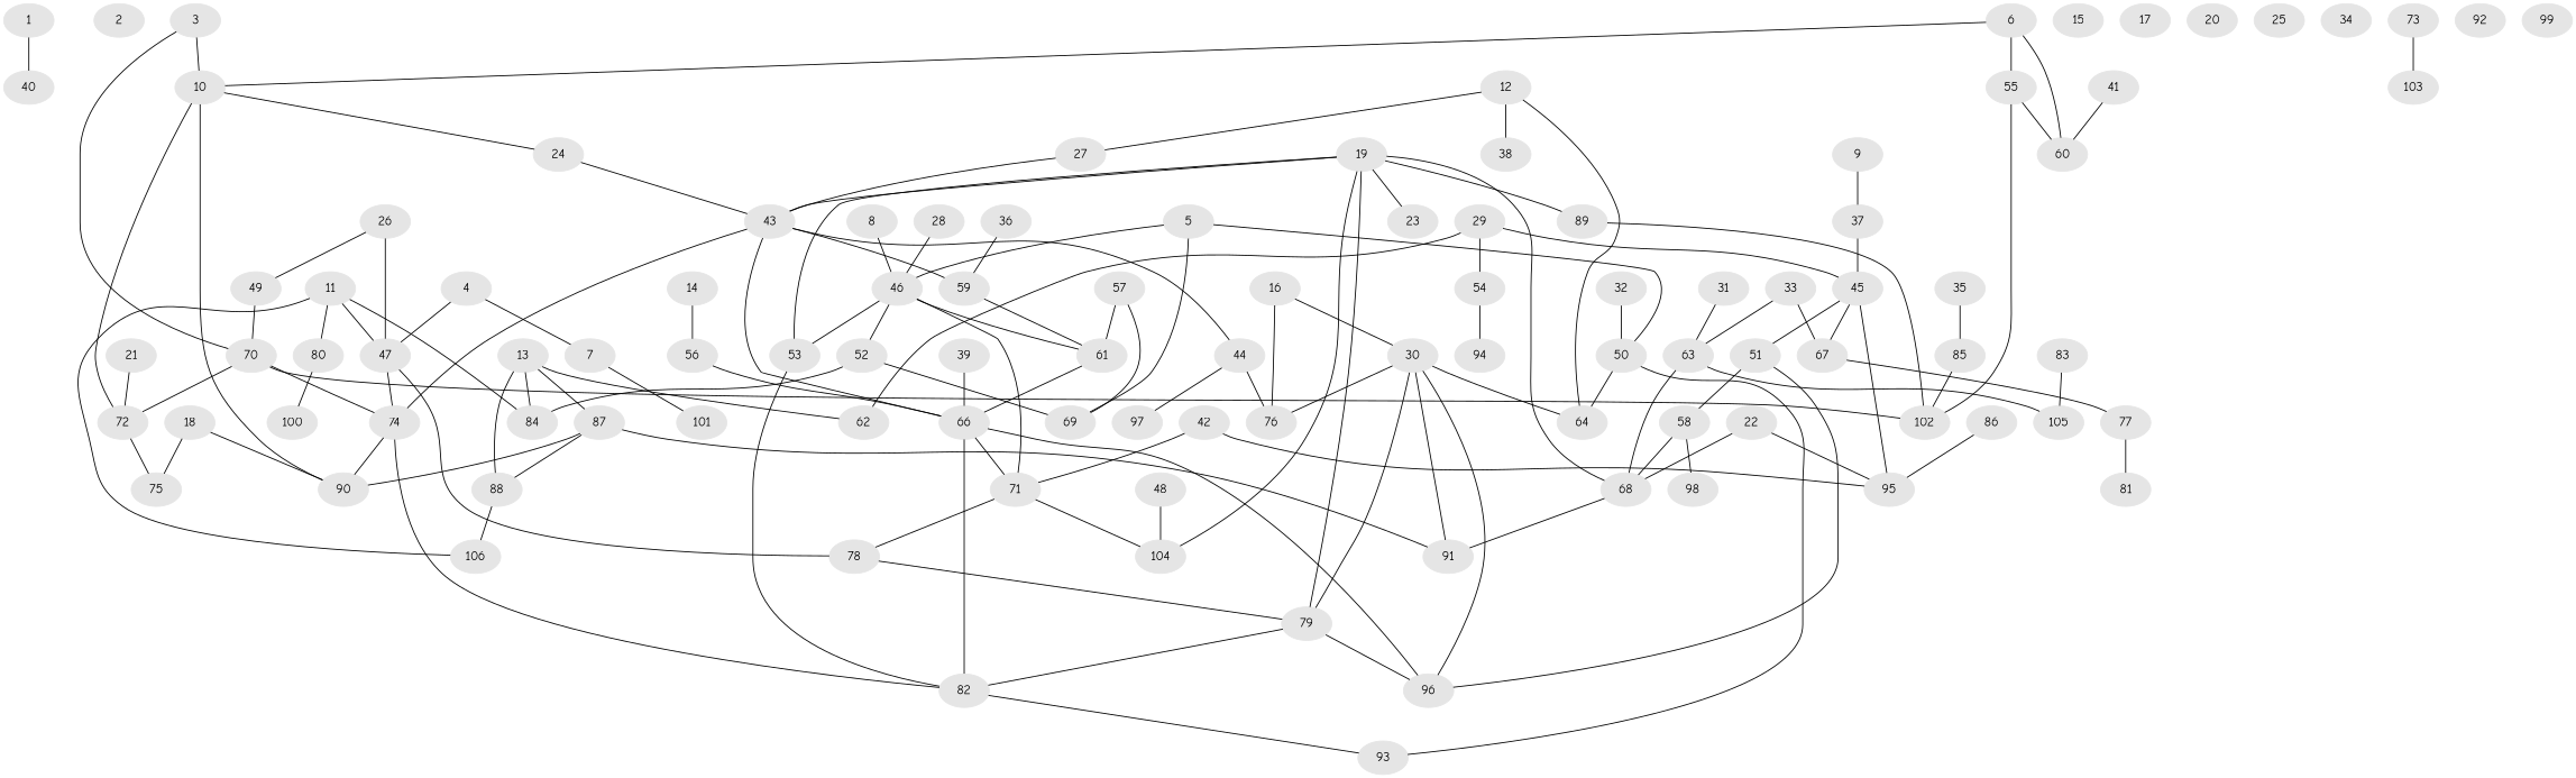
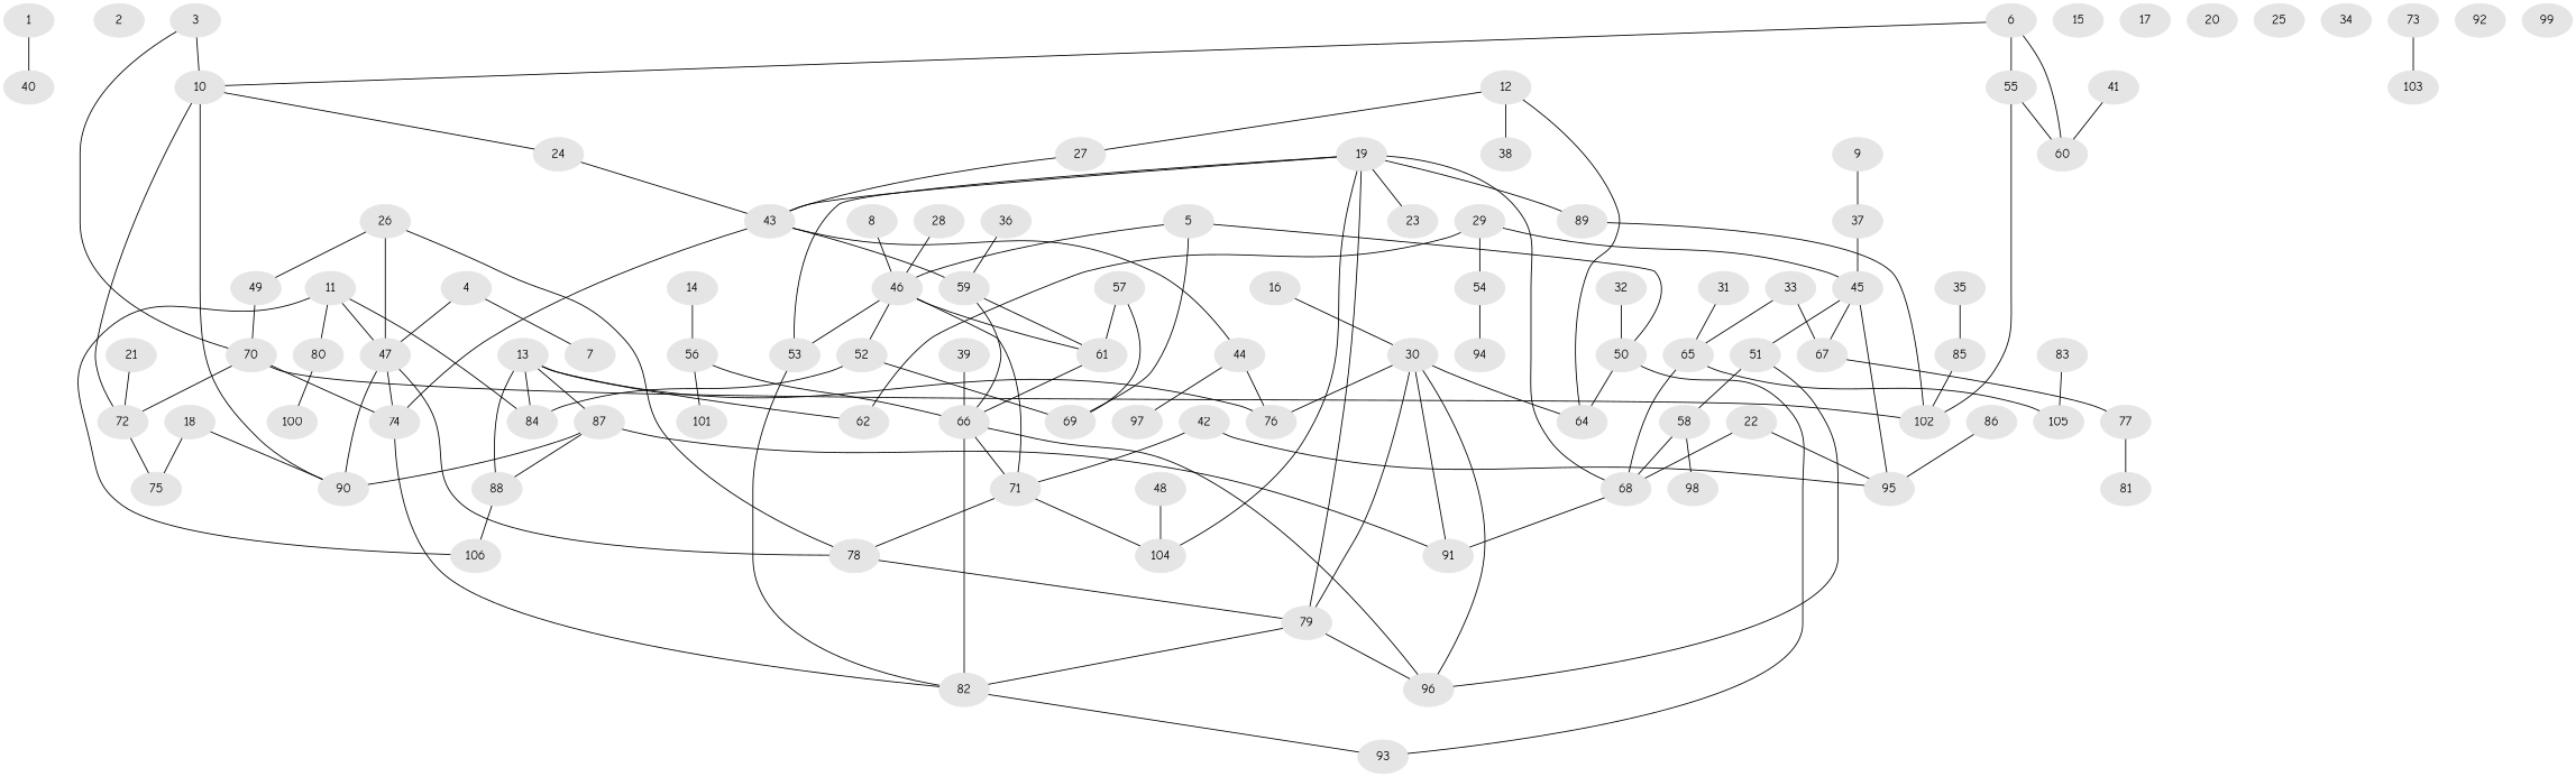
  graph {
    fontname="Comic Neue"
    node [color=gray90 fontname="Comic Neue" style=filled]
    edge [fontname="Comic Neue"]
    1
    40
    2
    3
    10
    70
    24
    72
    90
    74
    102
    4
    7
    47
    78
    5
    46
    50
    69
    53
    71
    52
    61
    64
    93
    6
    55
    60
    8
    9
    37
    45
    43
    75
    11
    80
    84
    106
    100
    12
    27
    38
    13
    62
    76
    87
    88
    91
    14
    56
    66
    101
    15
    16
    30
    79
    96
    17
    18
    19
    23
    68
    89
    104
    59
    44
    82
    20
    21
    22
    95
    25
    26
    49
    28
    29
    54
    67
    51
    94
    31
-   65 [label=63]
+   65
    105
    32
    33
    77
    34
    35
    85
    36
    39
    41
    42
    97
    58
    48
    98
    57
    81
    73
    103
    83
    86
    92
    99
    1 -- 40
    3 -- 10
    3 -- 70
    10 -- 24
    10 -- 72
    10 -- 90
    70 -- 72
    70 -- 74
    70 -- 102
    24 -- 43
    72 -- 75
    74 -- 82
    4 -- 7
    4 -- 47
-   74 -- 90
+   47 -- 90
    47 -- 74
    47 -- 78
    78 -- 79
    5 -- 46
    5 -- 50
    5 -- 69
    46 -- 53
    46 -- 71
    46 -- 52
    46 -- 61
    50 -- 64
    50 -- 93
    53 -- 82
    71 -- 78
    71 -- 104
    52 -- 69
    52 -- 84
    61 -- 66
    6 -- 10
    6 -- 55
    6 -- 60
    55 -- 102
    55 -- 60
    8 -- 46
    9 -- 37
    37 -- 45
    45 -- 95
    45 -- 67
    45 -- 51
    43 -- 74
    43 -- 59
    43 -- 44
    11 -- 47
    11 -- 80
    11 -- 84
    11 -- 106
    80 -- 100
    12 -- 64
    12 -- 27
    12 -- 38
    27 -- 43
    13 -- 84
    13 -- 62
-   16 -- 76
+   13 -- 76
    13 -- 87
    13 -- 88
    87 -- 90
    87 -- 88
    87 -- 91
    88 -- 106
    14 -- 56
    56 -- 66
-   7 -- 101
+   56 -- 101
    66 -- 71
    66 -- 96
    66 -- 82
    16 -- 30
    30 -- 64
    30 -- 76
    30 -- 91
    30 -- 79
    30 -- 96
    79 -- 96
    79 -- 82
    18 -- 90
    18 -- 75
    19 -- 53
    19 -- 43
    19 -- 79
    19 -- 23
    19 -- 68
    19 -- 89
    19 -- 104
    68 -- 91
    89 -- 102
    59 -- 61
-   43 -- 66
+   59 -- 66
    44 -- 76
    44 -- 97
    82 -- 93
    21 -- 72
    22 -- 68
    22 -- 95
    26 -- 47
+   26 -- 78
    26 -- 49
    49 -- 70
    28 -- 46
    29 -- 45
    29 -- 62
    29 -- 54
    54 -- 94
    67 -- 77
    51 -- 96
    51 -- 58
    31 -- 65
    65 -- 68
    65 -- 105
    32 -- 50
    33 -- 67
    33 -- 65
    77 -- 81
    35 -- 85
    85 -- 102
    36 -- 59
    39 -- 66
    41 -- 60
    42 -- 71
    42 -- 95
    58 -- 68
    58 -- 98
    48 -- 104
    57 -- 69
    57 -- 61
    73 -- 103
    83 -- 105
    86 -- 95
  }
